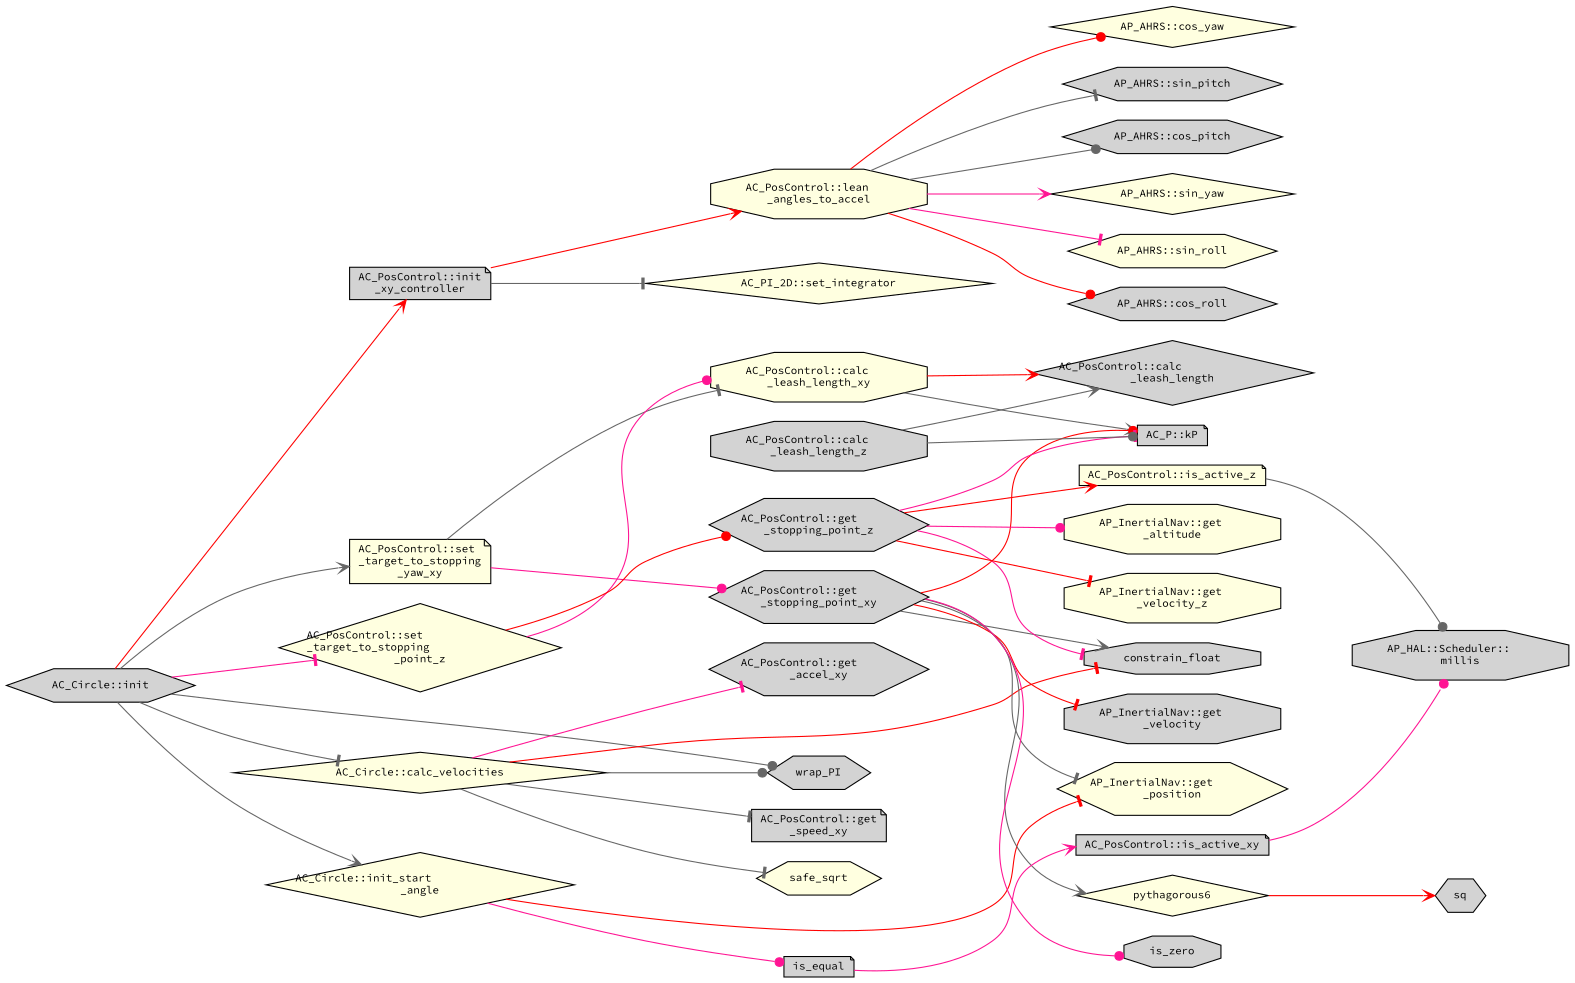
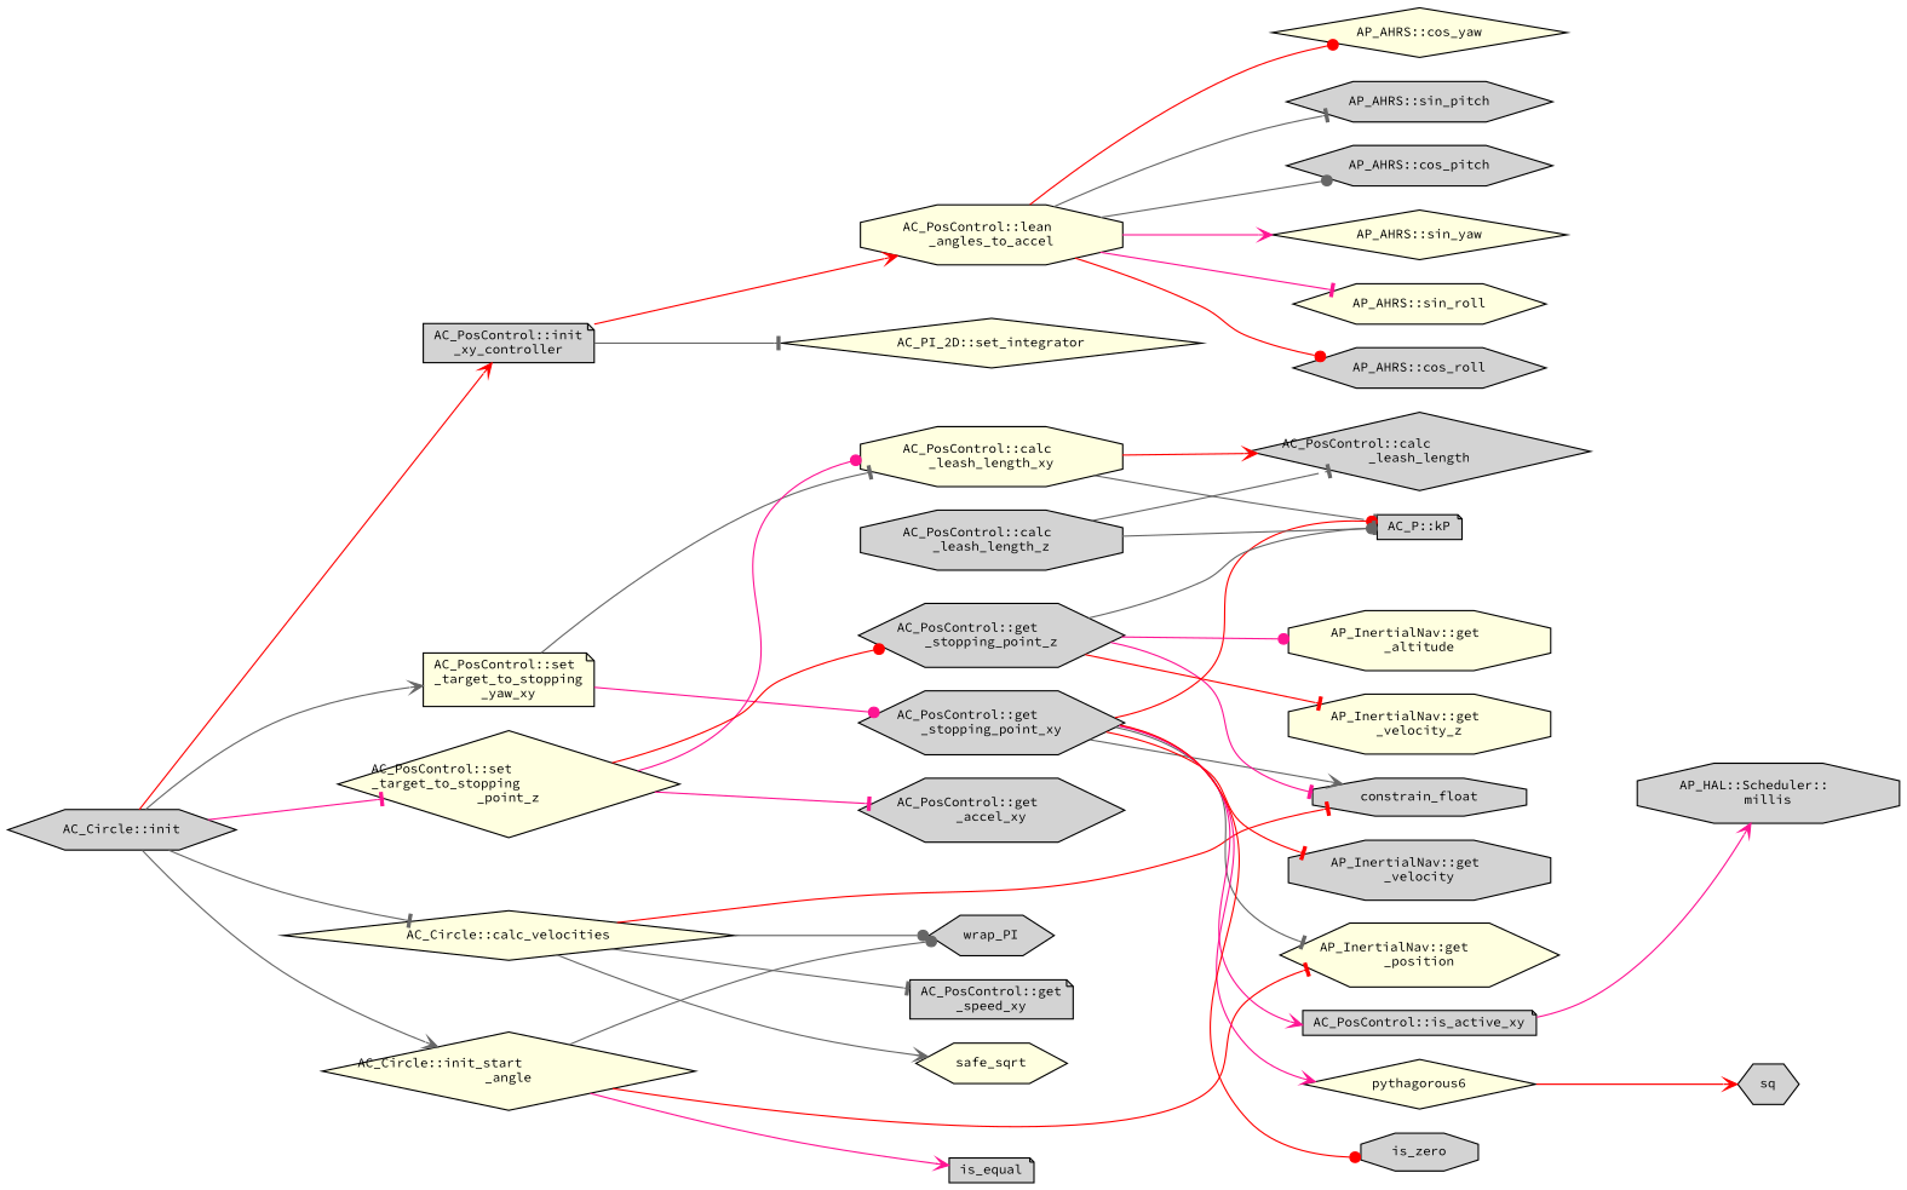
  digraph {
    fontname="Source Code Pro"
    rankdir=LR
    node [color=black fillcolor=lightgrey fontname="Source Code Pro" fontsize=10 shape=hexagon style=filled]
    edge [arrowhead=tee color=gray40 fontname="Source Code Pro" fontsize=10 labelfontname=Helvetica labelfontsize=10 style=solid]
    n1 [fontcolor=black height=0.2 label="AC_Circle::init" width=0.4]
    n2 [height=0.2 label="AC_PosControl::init\l_xy_controller" shape=note width=0.4]
    n3 [fillcolor=lightyellow height=0.2 label="AC_PosControl::set\l_target_to_stopping\l_yaw_xy" shape=note width=0.4]
    n4 [fillcolor=lightyellow height=0.2 label="AC_PosControl::set\l_target_to_stopping\l_point_z" shape=diamond width=0.4]
    n5 [fillcolor=lightyellow height=0.2 label="AC_Circle::calc_velocities" shape=diamond width=0.4]
    n6 [fillcolor=lightyellow height=0.2 label="AC_Circle::init_start\l_angle" shape=diamond width=0.4]
    n7 [fillcolor=lightyellow height=0.2 label="AC_PosControl::lean\l_angles_to_accel" shape=octagon width=0.4]
    n8 [fillcolor=lightyellow height=0.2 label="AC_PI_2D::set_integrator" shape=diamond width=0.4]
    n9 [fillcolor=lightyellow height=0.2 label="AC_PosControl::calc\l_leash_length_xy" shape=octagon width=0.4]
    n10 [height=0.2 label="AC_PosControl::get\l_stopping_point_xy" width=0.4]
    n11 [height=0.2 label="AC_PosControl::get\l_stopping_point_z" width=0.4]
    n12 [height=0.2 label=constrain_float shape=octagon width=0.4]
    n13 [height=0.2 label=wrap_PI width=0.4]
    n14 [height=0.2 label="AC_PosControl::get\l_speed_xy" shape=note width=0.4]
    n15 [fillcolor=lightyellow height=0.2 label=safe_sqrt width=0.4]
    n16 [height=0.2 label="AC_PosControl::get\l_accel_xy" width=0.4]
    n17 [fillcolor=lightyellow height=0.2 label="AP_InertialNav::get\l_position" width=0.4]
    n18 [height=0.2 label=is_equal shape=note width=0.4]
    n19 [fillcolor=lightyellow height=0.2 label="AP_AHRS::cos_yaw" shape=diamond width=0.4]
    n20 [height=0.2 label="AP_AHRS::sin_pitch" width=0.4]
    n21 [height=0.2 label="AP_AHRS::cos_pitch" width=0.4]
    n22 [fillcolor=lightyellow height=0.2 label="AP_AHRS::sin_yaw" shape=diamond width=0.4]
    n23 [fillcolor=lightyellow height=0.2 label="AP_AHRS::sin_roll" width=0.4]
    n24 [height=0.2 label="AP_AHRS::cos_roll" width=0.4]
    n25 [height=0.2 label="AC_PosControl::calc\l_leash_length" shape=diamond width=0.4]
    n26 [height=0.2 label="AC_P::kP" shape=note width=0.4]
    n27 [height=0.2 label="AP_InertialNav::get\l_velocity" shape=octagon width=0.4]
    n28 [height=0.2 label="AC_PosControl::is_active_xy" shape=note width=0.4]
    n29 [fillcolor=lightyellow height=0.2 label=pythagorous6 shape=diamond width=0.4]
    n30 [height=0.2 label=is_zero shape=octagon width=0.4]
    n31 [height=0.2 label="AP_HAL::Scheduler::\lmillis" shape=octagon width=0.4]
    n32 [height=0.2 label=sq width=0.4]
    n33 [height=0.2 label="AC_PosControl::calc\l_leash_length_z" shape=octagon width=0.4]
    n34 [fillcolor=lightyellow height=0.2 label="AP_InertialNav::get\l_altitude" shape=octagon width=0.4]
    n35 [fillcolor=lightyellow height=0.2 label="AP_InertialNav::get\l_velocity_z" shape=octagon width=0.4]
-   n36 [fillcolor=lightyellow height=0.2 label="AC_PosControl::is_active_z" shape=note width=0.4]
    n1 -> n2 [arrowhead=vee color=red]
    n1 -> n3 [arrowhead=vee]
    n1 -> n4 [color=deeppink]
    n1 -> n5
    n1 -> n6 [arrowhead=vee]
    n2 -> n7 [arrowhead=vee color=red]
    n2 -> n8
    n3 -> n9
    n3 -> n10 [arrowhead=dot color=deeppink]
    n4 -> n9 [arrowhead=dot color=deeppink]
    n4 -> n11 [arrowhead=dot color=red]
    n5 -> n12 [color=red]
    n5 -> n13 [arrowhead=dot]
    n5 -> n14
-   n5 -> n15
-   n5 -> n16 [color=deeppink]
-   n1 -> n13 [arrowhead=dot]
+   n5 -> n15 [arrowhead=vee]
+   n4 -> n16 [color=deeppink]
+   n6 -> n13 [arrowhead=dot]
    n6 -> n17 [color=red]
-   n6 -> n18 [arrowhead=dot color=deeppink]
+   n6 -> n18 [arrowhead=vee color=deeppink]
    n7 -> n19 [arrowhead=dot color=red]
    n7 -> n20
    n7 -> n21 [arrowhead=dot]
    n7 -> n22 [arrowhead=vee color=deeppink]
    n7 -> n23 [color=deeppink]
    n7 -> n24 [arrowhead=dot color=red]
    n9 -> n25 [arrowhead=vee color=red]
-   n9 -> n26 [arrowhead=vee]
+   n9 -> n26
    n10 -> n12 [arrowhead=vee]
    n10 -> n17
    n10 -> n26 [arrowhead=dot color=red]
    n10 -> n27 [color=red]
-   n18 -> n28 [arrowhead=vee color=deeppink]
-   n10 -> n29 [arrowhead=vee]
-   n10 -> n30 [arrowhead=dot color=deeppink]
+   n10 -> n28 [arrowhead=vee color=deeppink]
+   n10 -> n29 [arrowhead=vee color=deeppink]
+   n10 -> n30 [arrowhead=dot color=red]
    n11 -> n12 [color=deeppink]
-   n11 -> n26 [color=deeppink]
+   n11 -> n26
    n11 -> n34 [arrowhead=dot color=deeppink]
    n11 -> n35 [color=red]
-   n11 -> n36 [arrowhead=vee color=red]
-   n28 -> n31 [arrowhead=dot color=deeppink]
+   n28 -> n31 [arrowhead=vee color=deeppink]
    n29 -> n32 [arrowhead=vee color=red]
-   n33 -> n25 [arrowhead=vee]
+   n33 -> n25
    n33 -> n26 [arrowhead=dot]
-   n36 -> n31 [arrowhead=dot]
  }
